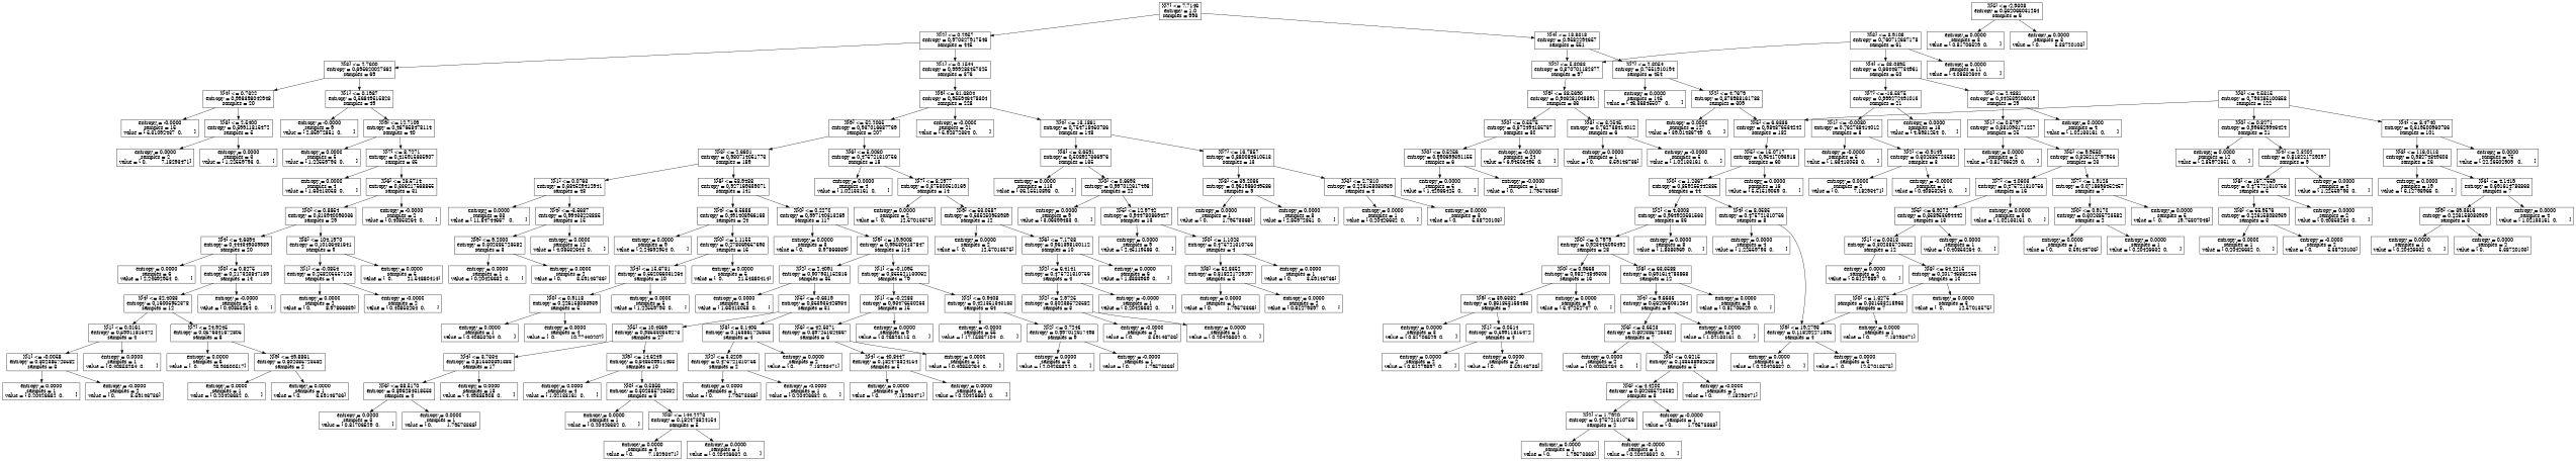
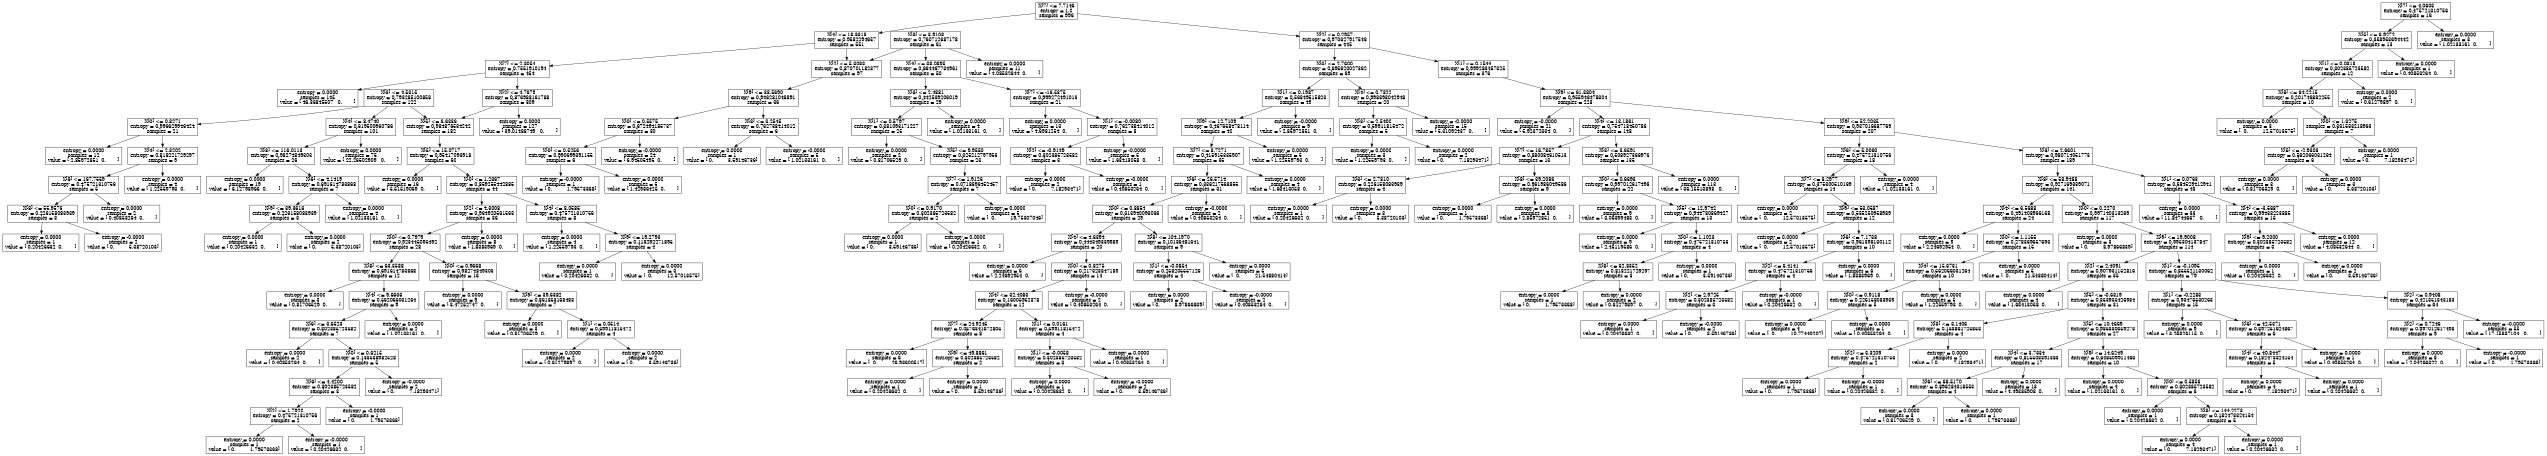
  digraph {
    node [shape=box]
    n1 [label="X[7] <= 7.7146\nentropy = 1.0\nsamples = 996"]
    n2 [label="X[4] <= 18.8318\nentropy = 0.9582294657\nsamples = 551"]
    n3 [label="X[2] <= 0.2957\nentropy = 0.970327917546\nsamples = 445"]
    n4 [label="X[7] <= 2.3054\nentropy = 0.7551910194\nsamples = 454"]
    n5 [label="X[2] <= 5.3083\nentropy = 0.870701182377\nsamples = 97"]
    n6 [label="X[3] <= 2.7600\nentropy = 0.695620027362\nsamples = 69"]
    n7 [label="X[1] <= 0.1544\nentropy = 0.999283457325\nsamples = 376"]
    n8 [label="entropy = 0.0000\nsamples = 145\nvalue = [ 46.36845507   0.        ]"]
    n9 [label="X[2] <= 4.7679\nentropy = 0.876988161788\nsamples = 309"]
    n10 [label="X[9] <= 38.5690\nentropy = 0.946281048891\nsamples = 36"]
    n11 [label="X[5] <= 6.6336\nentropy = 0.984876534242\nsamples = 182"]
    n12 [label="entropy = 0.0000\nsamples = 127\nvalue = [ 39.01486749   0.        ]"]
    n13 [label="X[5] <= 15.0717\nentropy = 0.95417093918\nsamples = 60"]
    n14 [label="X[3] <= 4.5315\nentropy = 0.793285100858\nsamples = 122"]
    n15 [label="X[4] <= 8.4740\nentropy = 0.619500960786\nsamples = 101"]
    n16 [label="X[0] <= 0.8271\nentropy = 0.996629946424\nsamples = 21"]
    n17 [label="X[0] <= 1.2367\nentropy = 0.859255442885\nsamples = 44"]
    n18 [label="entropy = 0.0000\nsamples = 16\nvalue = [ 5.51519069  0.        ]"]
    n19 [label="entropy = 0.0000\nsamples = 75\nvalue = [ 22.26502909   0.        ]"]
    n20 [label="X[8] <= 116.0113\nentropy = 0.98274849303\nsamples = 26"]
    n21 [label="X[4] <= 2.3202\nentropy = 0.818221729297\nsamples = 9"]
    n22 [label="entropy = 0.0000\nsamples = 12\nvalue = [ 2.85972851  0.        ]"]
    n23 [label="entropy = 0.0000\nsamples = 19\nvalue = [ 6.12798966  0.        ]"]
    n24 [label="X[6] <= 4.1419\nentropy = 0.691614783868\nsamples = 7"]
    n25 [label="X[9] <= 39.3616\nentropy = 0.226158083939\nsamples = 3"]
    n26 [label="entropy = 0.0000\nsamples = 4\nvalue = [ 1.02133161  0.        ]"]
    n27 [label="entropy = 0.0000\nsamples = 1\nvalue = [ 0.20426632  0.        ]"]
    n28 [label="entropy = 0.0000\nsamples = 2\nvalue = [ 0.          5.38720103]"]
    n29 [label="X[8] <= 167.7559\nentropy = 0.475721310756\nsamples = 5"]
    n30 [label="entropy = 0.0000\nsamples = 4\nvalue = [ 1.22559793  0.        ]"]
    n31 [label="X[8] <= 55.9576\nentropy = 0.226158083939\nsamples = 3"]
    n32 [label="entropy = 0.0000\nsamples = 2\nvalue = [ 0.40853264  0.        ]"]
    n33 [label="entropy = 0.0000\nsamples = 1\nvalue = [ 0.20426632  0.        ]"]
    n34 [label="entropy = -0.0000\nsamples = 2\nvalue = [ 0.          5.38720103]"]
    n35 [label="X[2] <= 4.3008\nentropy = 0.964920561563\nsamples = 36"]
    n36 [label="X[4] <= 8.0585\nentropy = 0.475721310756\nsamples = 8"]
    n37 [label="X[0] <= 0.7979\nentropy = 0.923445095492\nsamples = 28"]
    n38 [label="entropy = 0.0000\nsamples = 8\nvalue = [ 1.8383969  0.       ]"]
    n39 [label="entropy = 0.0000\nsamples = 4\nvalue = [ 1.22559793  0.        ]"]
    n40 [label="X[9] <= 19.2793\nentropy = 0.118292271895\nsamples = 4"]
    n41 [label="X[8] <= 63.3588\nentropy = 0.691614783868\nsamples = 12"]
    n42 [label="X[0] <= 0.9668\nentropy = 0.98274849303\nsamples = 16"]
    n43 [label="entropy = 0.0000\nsamples = 3\nvalue = [ 0.81706529  0.        ]"]
    n44 [label="X[4] <= 9.6636\nentropy = 0.562066031264\nsamples = 9"]
    n45 [label="entropy = 0.0000\nsamples = 9\nvalue = [ 3.47252747  0.        ]"]
    n46 [label="X[9] <= 39.6382\nentropy = 0.861853168483\nsamples = 7"]
    n47 [label="X[6] <= 3.6523\nentropy = 0.302385723582\nsamples = 7"]
    n48 [label="entropy = 0.0000\nsamples = 2\nvalue = [ 1.02133161  0.        ]"]
    n49 [label="entropy = 0.0000\nsamples = 2\nvalue = [ 0.40853264  0.        ]"]
    n50 [label="X[0] <= 0.6215\nentropy = 0.133538982528\nsamples = 5"]
    n51 [label="X[6] <= 4.4200\nentropy = 0.302385723582\nsamples = 3"]
    n52 [label="entropy = -0.0000\nsamples = 2\nvalue = [ 0.          7.18293471]"]
    n53 [label="X[2] <= 1.7920\nentropy = 0.475721310756\nsamples = 2"]
    n54 [label="entropy = -0.0000\nsamples = 1\nvalue = [ 0.          1.79573368]"]
    n55 [label="entropy = 0.0000\nsamples = 1\nvalue = [ 0.          1.79573368]"]
    n56 [label="entropy = -0.0000\nsamples = 1\nvalue = [ 0.20426632  0.        ]"]
    n57 [label="entropy = 0.0000\nsamples = 3\nvalue = [ 0.81706529  0.        ]"]
    n58 [label="X[1] <= 0.0514\nentropy = 0.59911815472\nsamples = 4"]
    n59 [label="entropy = 0.0000\nsamples = 2\nvalue = [ 0.61279897  0.        ]"]
    n60 [label="entropy = 0.0000\nsamples = 2\nvalue = [ 0.          3.59146736]"]
    n61 [label="entropy = 0.0000\nsamples = 1\nvalue = [ 0.20426632  0.        ]"]
    n62 [label="entropy = 0.0000\nsamples = 3\nvalue = [  0.          12.57013575]"]
    n63 [label="X[3] <= 3.9108\nentropy = 0.760712687178\nsamples = 61"]
    n64 [label="X[4] <= 38.0895\nentropy = 0.664467734961\nsamples = 50"]
    n65 [label="entropy = 0.0000\nsamples = 11\nvalue = [ 4.08532644  0.        ]"]
    n66 [label="X[0] <= 0.5575\nentropy = 0.672494185737\nsamples = 30"]
    n67 [label="X[3] <= 3.2545\nentropy = 0.762738414012\nsamples = 6"]
    n68 [label="X[3] <= 2.4881\nentropy = 0.442539206019\nsamples = 29"]
    n69 [label="X[7] <= -16.5375\nentropy = 0.999272491016\nsamples = 21"]
    n70 [label="entropy = 0.0000\nsamples = 4\nvalue = [ 1.02133161  0.        ]"]
    n71 [label="X[1] <= 0.5797\nentropy = 0.381093171227\nsamples = 25"]
    n72 [label="entropy = 0.0000\nsamples = 13\nvalue = [ 4.6981254  0.       ]"]
    n73 [label="X[1] <= -0.0080\nentropy = 0.762738414012\nsamples = 8"]
    n74 [label="X[5] <= 9.9550\nentropy = 0.325212797956\nsamples = 23"]
    n75 [label="entropy = 0.0000\nsamples = 2\nvalue = [ 0.81706529  0.        ]"]
    n76 [label="X[7] <= 4.0603\nentropy = 0.475721310756\nsamples = 16"]
    n77 [label="X[7] <= 1.9126\nentropy = 0.0718696452457\nsamples = 7"]
    n78 [label="X[5] <= 6.9272\nentropy = 0.358953694442\nsamples = 13"]
    n79 [label="entropy = 0.0000\nsamples = 3\nvalue = [ 1.02133161  0.        ]"]
    n80 [label="X[0] <= 0.9170\nentropy = 0.302385723582\nsamples = 2"]
    n81 [label="entropy = 0.0000\nsamples = 5\nvalue = [  0.          19.75307046]"]
    n82 [label="X[1] <= 0.0318\nentropy = 0.302385723582\nsamples = 12"]
    n83 [label="entropy = 0.0000\nsamples = 1\nvalue = [ 0.40853264  0.        ]"]
    n84 [label="X[8] <= 64.2215\nentropy = 0.201746882255\nsamples = 10"]
    n85 [label="entropy = 0.0000\nsamples = 2\nvalue = [ 0.61279897  0.        ]"]
    n86 [label="entropy = 0.0000\nsamples = 3\nvalue = [  0.          12.57013575]"]
    n87 [label="X[0] <= 1.3275\nsamples = 0.331533218963\nsamples = 7"]
    n88 [label="X[5] <= -2.9308\nentropy = 0.562066031264\nsamples = 6"]
    n89 [label="entropy = 0.0000\nsamples = 1\nvalue = [ 0.          7.18293471]"]
    n90 [label="entropy = 0.0000\nsamples = 3\nvalue = [ 0.81706529  0.        ]"]
    n91 [label="entropy = 0.0000\nsamples = 3\nvalue = [ 0.          5.38720103]"]
    n92 [label="entropy = 0.0000\nsamples = 1\nvalue = [ 0.          3.59146736]"]
    n93 [label="entropy = 0.0000\nsamples = 1\nvalue = [ 0.20426632  0.        ]"]
    n94 [label="X[2] <= -0.9149\nentropy = 0.302385723582\nsamples = 3"]
    n95 [label="entropy = -0.0000\nsamples = 5\nvalue = [ 1.63413058  0.        ]"]
    n96 [label="entropy = 0.0000\nsamples = 2\nvalue = [ 0.          7.18293471]"]
    n97 [label="entropy = -0.0000\nsamples = 1\nvalue = [ 0.40853264  0.        ]"]
    n98 [label="X[0] <= 0.5256\nentropy = 0.990699391155\nsamples = 6"]
    n99 [label="entropy = -0.0000\nsamples = 24\nvalue = [ 6.94505495  0.        ]"]
    n100 [label="entropy = 0.0000\nsamples = 1\nvalue = [ 0.          3.59146736]"]
    n101 [label="entropy = -0.0000\nsamples = 5\nvalue = [ 1.02133161  0.        ]"]
    n102 [label="entropy = 0.0000\nsamples = 5\nvalue = [ 1.42986425  0.        ]"]
    n103 [label="entropy = -0.0000\nsamples = 1\nvalue = [ 0.          1.79573368]"]
    n104 [label="X[4] <= 0.7322\nentropy = 0.998398042948\nsamples = 20"]
    n105 [label="X[1] <= 0.1987\nentropy = 0.56849515823\nsamples = 49"]
    n106 [label="X[9] <= 61.3804\nentropy = 0.955946478304\nsamples = 228"]
    n107 [label="X[3] <= 2.5400\nentropy = 0.59911815472\nsamples = 5"]
    n108 [label="entropy = -0.0000\nsamples = 15\nvalue = [ 5.31092437  0.        ]"]
    n109 [label="X[9] <= 12.7109\nentropy = 0.467658478114\nsamples = 40"]
    n110 [label="entropy = -0.0000\nsamples = 9\nvalue = [ 2.85972851  0.        ]"]
    n111 [label="entropy = 0.0000\nsamples = 2\nvalue = [ 0.          7.18293471]"]
    n112 [label="entropy = 0.0000\nsamples = 3\nvalue = [ 1.22559793  0.        ]"]
    n113 [label="entropy = 0.0000\nsamples = 5\nvalue = [ 1.22559793  0.        ]"]
    n114 [label="X[7] <= 8.7271\nentropy = 0.415915335907\nsamples = 35"]
    n115 [label="entropy = 0.0000\nsamples = 4\nvalue = [ 1.63413058  0.        ]"]
    n116 [label="X[6] <= 26.5714\nentropy = 0.336217568855\nsamples = 31"]
    n117 [label="X[0] <= 0.8854\nentropy = 0.313940093036\nsamples = 29"]
    n118 [label="entropy = -0.0000\nsamples = 2\nvalue = [ 0.40853264  0.        ]"]
    n119 [label="X[4] <= 4.6394\nentropy = 0.444349339989\nsamples = 20"]
    n120 [label="X[8] <= 104.1970\nentropy = 0.10136481641\nsamples = 9"]
    n121 [label="entropy = 0.0000\nsamples = 6\nvalue = [ 2.24692954  0.        ]"]
    n122 [label="X[0] <= 0.8275\nentropy = 0.217323847189\nsamples = 14"]
    n123 [label="X[1] <= -0.0854\nentropy = 0.258205557126\nsamples = 4"]
    n124 [label="entropy = 0.0000\nsamples = 5\nvalue = [  0.          21.54880414]"]
    n125 [label="X[4] <= 32.4083\nentropy = 0.16005952378\nsamples = 12"]
    n126 [label="entropy = -0.0000\nsamples = 2\nvalue = [ 0.40853264  0.        ]"]
    n127 [label="X[7] <= 24.9245\nentropy = 0.0576341672805\nsamples = 8"]
    n128 [label="X[1] <= 0.0161\nentropy = 0.59911815472\nsamples = 4"]
    n129 [label="entropy = 0.0000\nsamples = 6\nvalue = [  0.          26.93600517]"]
    n130 [label="X[9] <= 49.8861\nentropy = 0.302385723582\nsamples = 2"]
    n131 [label="X[1] <= -0.0058\nentropy = 0.302385723582\nsamples = 3"]
    n132 [label="entropy = 0.0000\nsamples = 1\nvalue = [ 0.40853264  0.        ]"]
    n133 [label="entropy = 0.0000\nsamples = 1\nvalue = [ 0.20426632  0.        ]"]
    n134 [label="entropy = 0.0000\nsamples = 1\nvalue = [ 0.          3.59146736]"]
    n135 [label="entropy = 0.0000\nsamples = 1\nvalue = [ 0.20426632  0.        ]"]
    n136 [label="entropy = -0.0000\nsamples = 2\nvalue = [ 0.          3.59146736]"]
    n137 [label="entropy = 0.0000\nsamples = 2\nvalue = [ 0.          8.97866839]"]
    n138 [label="entropy = -0.0000\nsamples = 2\nvalue = [ 0.40853264  0.        ]"]
    n139 [label="X[4] <= 13.1861\nentropy = 0.754718450786\nsamples = 148"]
    n140 [label="X[9] <= 52.2035\nentropy = 0.937016687769\nsamples = 207"]
    n141 [label="entropy = -0.0000\nsamples = 21\nvalue = [ 5.92372334  0.        ]"]
    n142 [label="X[3] <= 3.6591\nentropy = 0.508927366976\nsamples = 135"]
    n143 [label="X[7] <= 16.7857\nentropy = 0.880084610513\nsamples = 13"]
    n144 [label="X[3] <= 2.6601\nentropy = 0.980714051773\nsamples = 189"]
    n145 [label="X[6] <= 5.0060\nentropy = 0.475721310756\nsamples = 18"]
    n146 [label="X[1] <= 0.0763\nentropy = 0.684529412941\nsamples = 48"]
    n147 [label="X[8] <= 58.9488\nentropy = 0.927169339071\nsamples = 141"]
    n148 [label="entropy = 0.0000\nsamples = 4\nvalue = [ 1.02133161  0.        ]"]
    n149 [label="X[7] <= 8.2977\nentropy = 0.375300510169\nsamples = 14"]
    n150 [label="entropy = 0.0000\nsamples = 33\nvalue = [ 11.84744667   0.        ]"]
    n151 [label="X[4] <= -3.5687\nentropy = 0.99433223885\nsamples = 15"]
    n152 [label="X[4] <= 6.5688\nentropy = 0.491408966168\nsamples = 24"]
    n153 [label="X[0] <= 0.2270\nentropy = 0.997140313269\nsamples = 117"]
    n154 [label="X[9] <= 9.2000\nentropy = 0.302385723582\nsamples = 3"]
    n155 [label="entropy = 0.0000\nsamples = 12\nvalue = [ 4.08532644  0.        ]"]
    n156 [label="entropy = 0.0000\nsamples = 1\nvalue = [ 0.20426632  0.        ]"]
    n157 [label="entropy = 0.0000\nsamples = 2\nvalue = [ 0.          3.59146736]"]
    n158 [label="entropy = 0.0000\nsamples = 9\nvalue = [ 2.24692954  0.        ]"]
    n159 [label="X[0] <= 1.1155\nentropy = 0.278369657693\nsamples = 15"]
    n160 [label="entropy = 0.0000\nsamples = 3\nvalue = [ 0.          8.97866839]"]
    n161 [label="X[9] <= 19.9008\nentropy = 0.995304137847\nsamples = 114"]
    n162 [label="X[4] <= 15.6731\nentropy = 0.562066031264\nsamples = 10"]
    n163 [label="entropy = 0.0000\nsamples = 5\nvalue = [  0.          21.54880414]"]
    n164 [label="X[0] <= 0.9118\nentropy = 0.226158083939\nsamples = 5"]
    n165 [label="entropy = 0.0000\nsamples = 5\nvalue = [ 1.22559793  0.        ]"]
    n166 [label="entropy = 0.0000\nsamples = 4\nvalue = [  0.          10.77440207]"]
    n167 [label="entropy = 0.0000\nsamples = 1\nvalue = [ 0.40853264  0.        ]"]
    n168 [label="X[2] <= 2.4091\nentropy = 0.907931152816\nsamples = 35"]
    n169 [label="X[1] <= -0.1095\nentropy = 0.855521130062\nsamples = 79"]
    n170 [label="entropy = 0.0000\nsamples = 4\nvalue = [ 1.63413058  0.        ]"]
    n171 [label="X[5] <= -0.6319\nentropy = 0.853935426984\nsamples = 31"]
    n172 [label="X[1] <= -0.2283\nentropy = 0.93476530263\nsamples = 15"]
    n173 [label="X[2] <= 0.9408\nentropy = 0.421351343183\nsamples = 64"]
    n174 [label="X[3] <= 3.1406\nentropy = 0.153861725853\nsamples = 4"]
    n175 [label="X[5] <= 10.4669\nentropy = 0.985330359273\nsamples = 27"]
    n176 [label="X[2] <= 3.3209\nentropy = 0.475721310756\nsamples = 2"]
    n177 [label="entropy = 0.0000\nsamples = 2\nvalue = [ 0.          7.18293471]"]
    n178 [label="X[4] <= 3.7334\nentropy = 0.815503391383\nsamples = 17"]
    n179 [label="X[9] <= 14.6249\nentropy = 0.648509911463\nsamples = 10"]
    n180 [label="entropy = 0.0000\nsamples = 1\nvalue = [ 0.          1.79573368]"]
    n181 [label="entropy = -0.0000\nsamples = 1\nvalue = [ 0.20426632  0.        ]"]
    n182 [label="X[6] <= 68.5170\nentropy = 0.896284318553\nsamples = 4"]
    n183 [label="entropy = 0.0000\nsamples = 13\nvalue = [ 4.49385908  0.        ]"]
    n184 [label="entropy = 0.0000\nsamples = 4\nvalue = [ 1.02133161  0.        ]"]
    n185 [label="X[0] <= 0.5856\nentropy = 0.302385723582\nsamples = 6"]
    n186 [label="entropy = 0.0000\nsamples = 3\nvalue = [ 0.81706529  0.        ]"]
    n187 [label="entropy = 0.0000\nsamples = 1\nvalue = [ 0.          1.79573368]"]
    n188 [label="entropy = 0.0000\nsamples = 1\nvalue = [ 0.20426632  0.        ]"]
    n189 [label="X[8] <= 144.2273\nentropy = 0.182473324154\nsamples = 5"]
    n190 [label="entropy = 0.0000\nsamples = 4\nvalue = [ 0.          7.18293471]"]
    n191 [label="entropy = 0.0000\nsamples = 1\nvalue = [ 0.20426632  0.        ]"]
    n192 [label="entropy = 0.0000\nsamples = 9\nvalue = [ 3.26826115  0.        ]"]
    n193 [label="X[6] <= 42.5371\nentropy = 0.397251624867\nsamples = 6"]
    n194 [label="X[2] <= 0.7246\nentropy = 0.997012617498\nsamples = 9"]
    n195 [label="entropy = -0.0000\nsamples = 55\nvalue = [ 17.15837104   0.        ]"]
    n196 [label="X[4] <= 40.8447\nentropy = 0.182473324154\nsamples = 5"]
    n197 [label="entropy = 0.0000\nsamples = 1\nvalue = [ 0.40853264  0.        ]"]
    n198 [label="entropy = 0.0000\nsamples = 4\nvalue = [ 0.          7.18293471]"]
    n199 [label="entropy = 0.0000\nsamples = 1\nvalue = [ 0.20426632  0.        ]"]
    n200 [label="entropy = 0.0000\nsamples = 8\nvalue = [ 2.04266322  0.        ]"]
    n201 [label="entropy = -0.0000\nsamples = 1\nvalue = [ 0.          1.79573368]"]
    n202 [label="entropy = 0.0000\nsamples = 2\nvalue = [  0.          12.57013575]"]
    n203 [label="X[9] <= 53.0587\nentropy = 0.535250958989\nsamples = 12"]
    n204 [label="entropy = 0.0000\nsamples = 2\nvalue = [  0.          12.57013575]"]
    n205 [label="X[6] <= 7.1738\nentropy = 0.961398130112\nsamples = 10"]
    n206 [label="X[2] <= 6.4141\nentropy = 0.475721310756\nsamples = 4"]
    n207 [label="entropy = 0.0000\nsamples = 6\nvalue = [ 1.8383969  0.       ]"]
    n208 [label="X[2] <= 2.9725\nentropy = 0.302385723582\nsamples = 3"]
    n209 [label="entropy = -0.0000\nsamples = 1\nvalue = [ 0.20426632  0.        ]"]
    n210 [label="entropy = 0.0000\nsamples = 1\nvalue = [ 0.20426632  0.        ]"]
    n211 [label="entropy = -0.0000\nsamples = 2\nvalue = [ 0.          3.59146736]"]
    n212 [label="entropy = 0.0000\nsamples = 113\nvalue = [ 36.15513898   0.        ]"]
    n213 [label="X[0] <= 0.6693\nentropy = 0.997012617498\nsamples = 22"]
    n214 [label="X[8] <= 39.2086\nentropy = 0.961986049586\nsamples = 9"]
    n215 [label="X[3] <= 2.7810\nentropy = 0.226158083939\nsamples = 4"]
    n216 [label="entropy = 0.0000\nsamples = 9\nvalue = [ 3.06399483  0.        ]"]
    n217 [label="X[5] <= 12.9742\nentropy = 0.944780869427\nsamples = 13"]
    n218 [label="entropy = 0.0000\nsamples = 9\nvalue = [ 2.45119586  0.        ]"]
    n219 [label="X[0] <= 1.1023\nentropy = 0.475721310756\nsamples = 4"]
    n220 [label="X[8] <= 62.8352\nentropy = 0.818221729297\nsamples = 3"]
    n221 [label="entropy = 0.0000\nsamples = 1\nvalue = [ 0.          3.59146736]"]
    n222 [label="entropy = 0.0000\nsamples = 1\nvalue = [ 0.          1.79573368]"]
    n223 [label="entropy = 0.0000\nsamples = 2\nvalue = [ 0.61279897  0.        ]"]
    n224 [label="entropy = 0.0000\nsamples = 1\nvalue = [ 0.          1.79573368]"]
    n225 [label="entropy = 0.0000\nsamples = 8\nvalue = [ 2.85972851  0.        ]"]
    n226 [label="entropy = 0.0000\nsamples = 1\nvalue = [ 0.20426632  0.        ]"]
    n227 [label="entropy = 0.0000\nsamples = 3\nvalue = [ 0.          5.38720103]"]
    n1 -> n2
    n1 -> n3
    n2 -> n4
    n2 -> n5
    n3 -> n6
    n3 -> n7
    n4 -> n8
    n4 -> n9
    n5 -> n10
    n6 -> n104
    n6 -> n105
    n7 -> n106
    n9 -> n11
    n9 -> n12
    n10 -> n66
    n10 -> n67
    n11 -> n13
    n13 -> n17
    n13 -> n18
    n14 -> n11
    n14 -> n15
    n14 -> n16
    n15 -> n19
    n15 -> n20
    n16 -> n21
    n16 -> n22
    n17 -> n35
    n17 -> n36
    n20 -> n23
    n20 -> n24
    n21 -> n29
    n21 -> n30
    n24 -> n25
    n24 -> n26
    n25 -> n27
    n25 -> n28
    n29 -> n31
    n29 -> n32
    n31 -> n33
    n31 -> n34
    n35 -> n37
    n35 -> n38
    n36 -> n39
    n36 -> n40
    n37 -> n41
    n37 -> n42
    n40 -> n61
    n40 -> n62
    n41 -> n43
    n41 -> n44
    n42 -> n45
    n42 -> n46
    n44 -> n47
    n44 -> n48
    n46 -> n57
    n46 -> n58
    n47 -> n49
    n47 -> n50
    n50 -> n51
    n50 -> n52
    n51 -> n53
    n51 -> n54
    n53 -> n55
    n53 -> n56
    n58 -> n59
    n58 -> n60
    n63 -> n5
    n63 -> n64
    n63 -> n65
    n64 -> n68
    n64 -> n69
    n66 -> n98
    n66 -> n99
    n67 -> n100
    n67 -> n101
    n68 -> n70
    n68 -> n71
    n69 -> n72
    n69 -> n73
    n71 -> n74
    n71 -> n75
    n73 -> n94
    n73 -> n95
-   n74 -> n76
    n74 -> n77
    n76 -> n78
    n76 -> n79
    n77 -> n80
    n77 -> n81
    n78 -> n82
    n78 -> n83
    n80 -> n92
    n80 -> n93
    n82 -> n84
    n82 -> n85
    n84 -> n86
    n84 -> n87
-   n87 -> n40
+   n87 -> n88
    n87 -> n89
    n88 -> n90
    n88 -> n91
    n94 -> n96
    n94 -> n97
    n98 -> n102
    n98 -> n103
    n104 -> n107
    n104 -> n108
    n105 -> n109
    n105 -> n110
    n106 -> n139
    n106 -> n140
    n106 -> n141
    n107 -> n111
    n107 -> n112
    n109 -> n113
    n109 -> n114
    n114 -> n115
    n114 -> n116
    n116 -> n117
    n116 -> n118
    n117 -> n119
    n117 -> n120
    n119 -> n121
    n119 -> n122
    n120 -> n123
    n120 -> n124
    n122 -> n125
    n122 -> n126
    n123 -> n137
    n123 -> n138
    n125 -> n127
    n125 -> n128
    n127 -> n129
    n127 -> n130
    n128 -> n131
    n128 -> n132
    n130 -> n133
    n130 -> n134
    n131 -> n135
    n131 -> n136
    n139 -> n142
    n139 -> n143
    n140 -> n144
    n140 -> n145
    n142 -> n212
    n142 -> n213
    n143 -> n214
    n143 -> n215
    n144 -> n146
    n144 -> n147
    n145 -> n148
    n145 -> n149
    n146 -> n150
    n146 -> n151
    n147 -> n152
    n147 -> n153
    n149 -> n202
    n149 -> n203
    n151 -> n154
    n151 -> n155
    n152 -> n158
    n152 -> n159
    n153 -> n160
    n153 -> n161
    n154 -> n156
    n154 -> n157
    n159 -> n162
    n159 -> n163
    n161 -> n168
    n161 -> n169
    n162 -> n164
    n162 -> n165
    n164 -> n166
    n164 -> n167
    n168 -> n170
    n168 -> n171
    n169 -> n172
    n169 -> n173
    n171 -> n174
    n171 -> n175
    n172 -> n192
    n172 -> n193
    n173 -> n194
    n173 -> n195
    n174 -> n176
    n174 -> n177
    n175 -> n178
    n175 -> n179
    n176 -> n180
    n176 -> n181
    n178 -> n182
    n178 -> n183
    n179 -> n184
    n179 -> n185
    n182 -> n186
    n182 -> n187
    n185 -> n188
    n185 -> n189
    n189 -> n190
    n189 -> n191
    n193 -> n196
    n193 -> n197
    n194 -> n200
    n194 -> n201
    n196 -> n198
    n196 -> n199
    n203 -> n204
    n203 -> n205
    n205 -> n206
    n205 -> n207
    n206 -> n208
    n206 -> n209
    n208 -> n210
    n208 -> n211
    n213 -> n216
    n213 -> n217
    n214 -> n224
    n214 -> n225
    n215 -> n226
    n215 -> n227
    n217 -> n218
    n217 -> n219
    n219 -> n220
    n219 -> n221
    n220 -> n222
    n220 -> n223
  }
